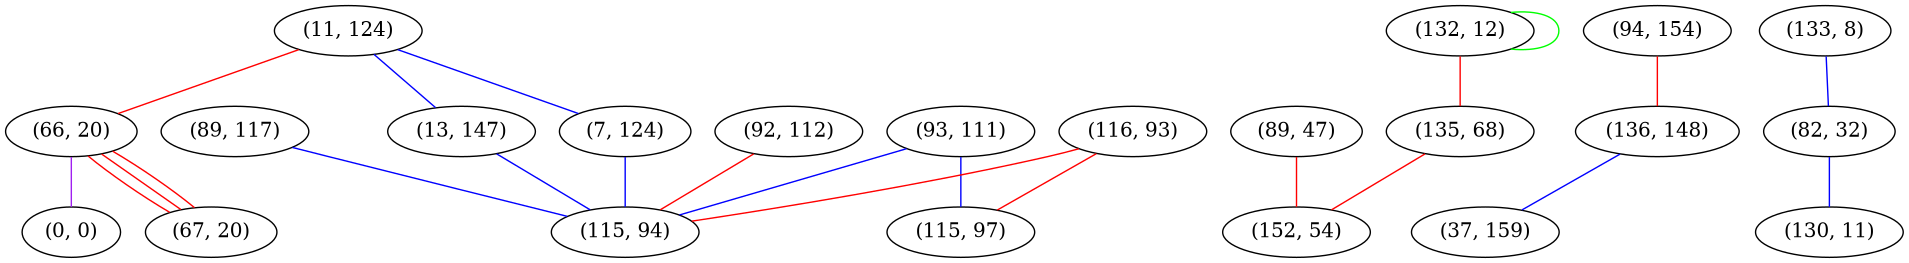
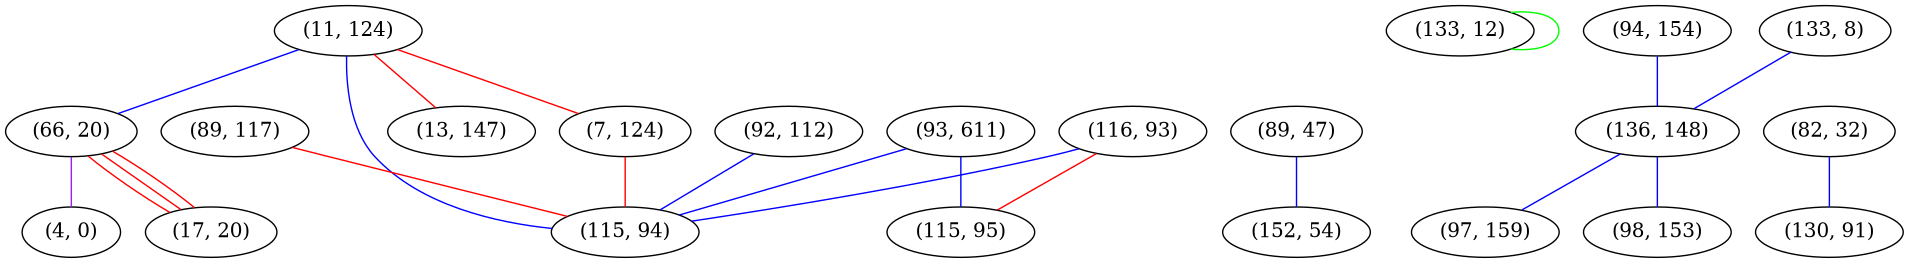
  graph {
    edge [color=blue weight=3]
    "(11, 124)"
    "(66, 20)"
    "(13, 147)"
    "(7, 124)"
-   "(0, 0)"
-   "(67, 20)"
+   "(0, 0)" [label="(4, 0)"]
+   "(67, 20)" [label="(17, 20)"]
    n7 [label="(115, 94)"]
    "(89, 47)"
    "(152, 54)"
    "(94, 154)"
    "(136, 148)"
-   "(97, 159)" [label="(37, 159)"]
+   "(97, 159)"
+   "(98, 153)"
    "(133, 8)"
    "(82, 32)"
-   "(130, 11)"
+   "(130, 11)" [label="(130, 91)"]
    "(92, 112)"
-   "(133, 12)" [label="(132, 12)"]
-   "(135, 68)"
+   "(133, 12)"
    "(89, 117)"
-   "(93, 111)"
-   "(115, 97)"
+   "(93, 111)" [label="(93, 611)"]
+   "(115, 97)" [label="(115, 95)"]
    "(116, 93)"
-   "(11, 124)" -- "(66, 20)" [color=red weight=1]
-   "(11, 124)" -- "(13, 147)" [weight=1]
-   "(11, 124)" -- "(7, 124)" [weight=1]
+   "(11, 124)" -- "(66, 20)" [weight=1]
+   "(11, 124)" -- "(13, 147)" [color=red weight=1]
+   "(11, 124)" -- "(7, 124)" [color=red weight=1]
    "(66, 20)" -- "(0, 0)" [color=purple weight=4]
    "(66, 20)" -- "(67, 20)" [color=red weight=1]
    "(66, 20)" -- "(67, 20)" [color=red weight=1]
    "(66, 20)" -- "(67, 20)" [color=red weight=1]
-   "(13, 147)" -- n7
-   "(7, 124)" -- n7
-   "(89, 47)" -- "(152, 54)" [color=red]
-   "(94, 154)" -- "(136, 148)" [color=red]
+   "(11, 124)" -- n7
+   "(7, 124)" -- n7 [color=red]
+   "(89, 47)" -- "(152, 54)"
+   "(94, 154)" -- "(136, 148)"
    "(136, 148)" -- "(97, 159)"
-   "(133, 8)" -- "(82, 32)"
+   "(136, 148)" -- "(98, 153)"
+   "(133, 8)" -- "(136, 148)"
    "(82, 32)" -- "(130, 11)"
-   "(92, 112)" -- n7 [color=red]
+   "(92, 112)" -- n7
    "(133, 12)" -- "(133, 12)" [color=green weight=2]
-   "(133, 12)" -- "(135, 68)" [color=red weight=1]
-   "(135, 68)" -- "(152, 54)" [color=red weight=1]
-   "(89, 117)" -- n7
+   "(89, 117)" -- n7 [color=red]
    "(93, 111)" -- n7
    "(93, 111)" -- "(115, 97)"
-   "(116, 93)" -- n7 [color=red weight=1]
+   "(116, 93)" -- n7 [weight=1]
    "(116, 93)" -- "(115, 97)" [color=red weight=1]
  }
